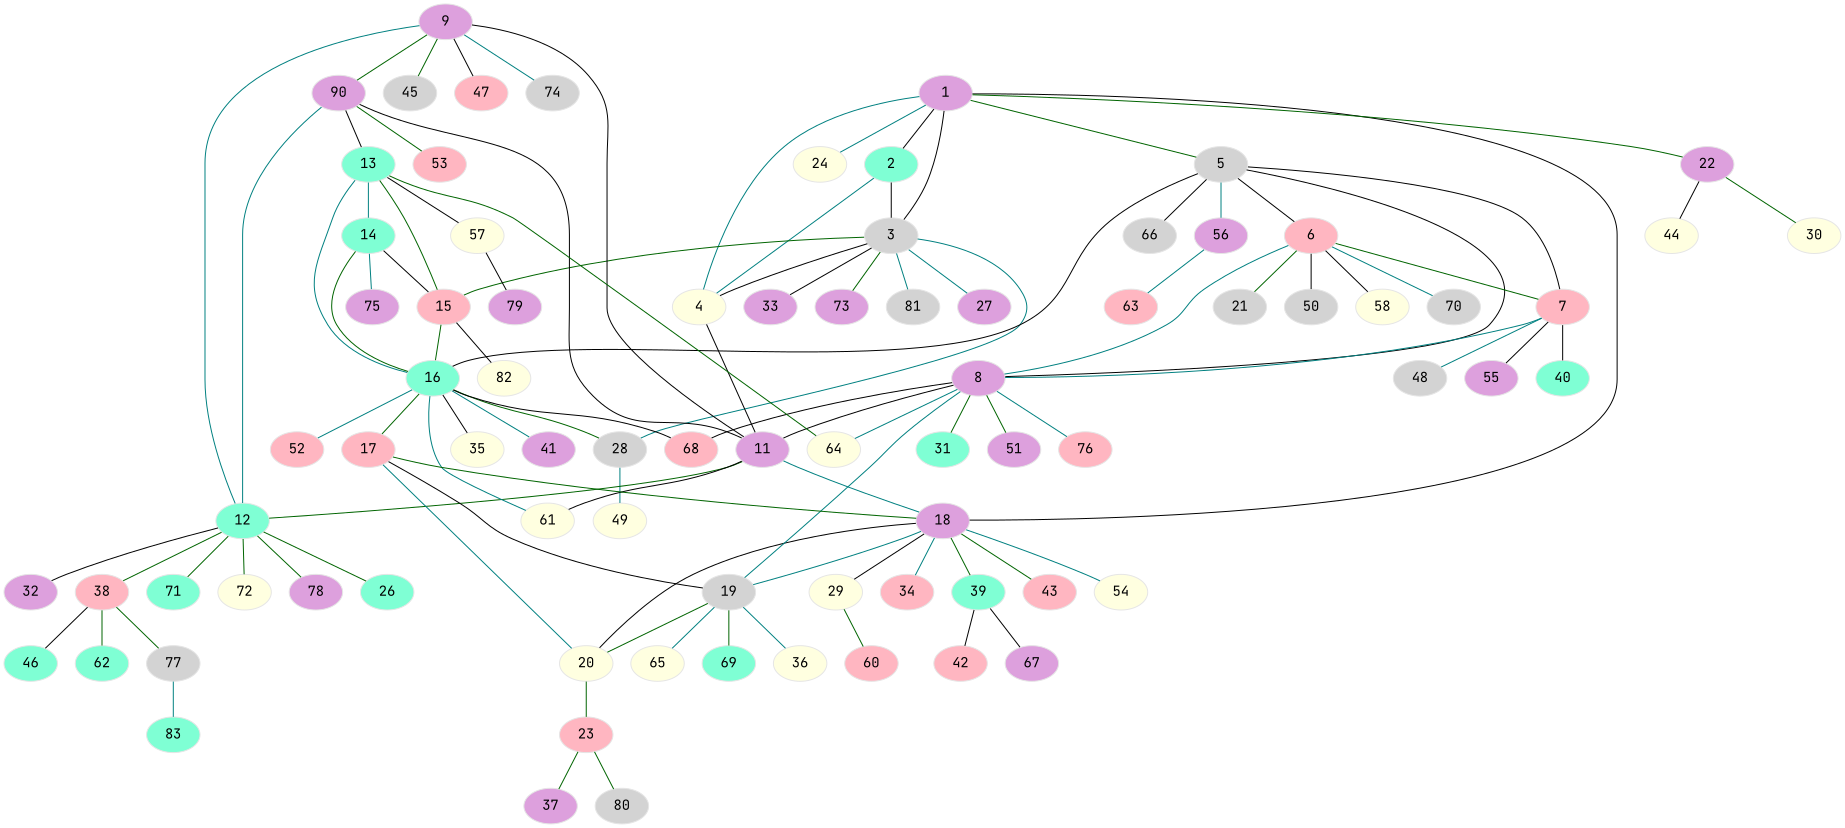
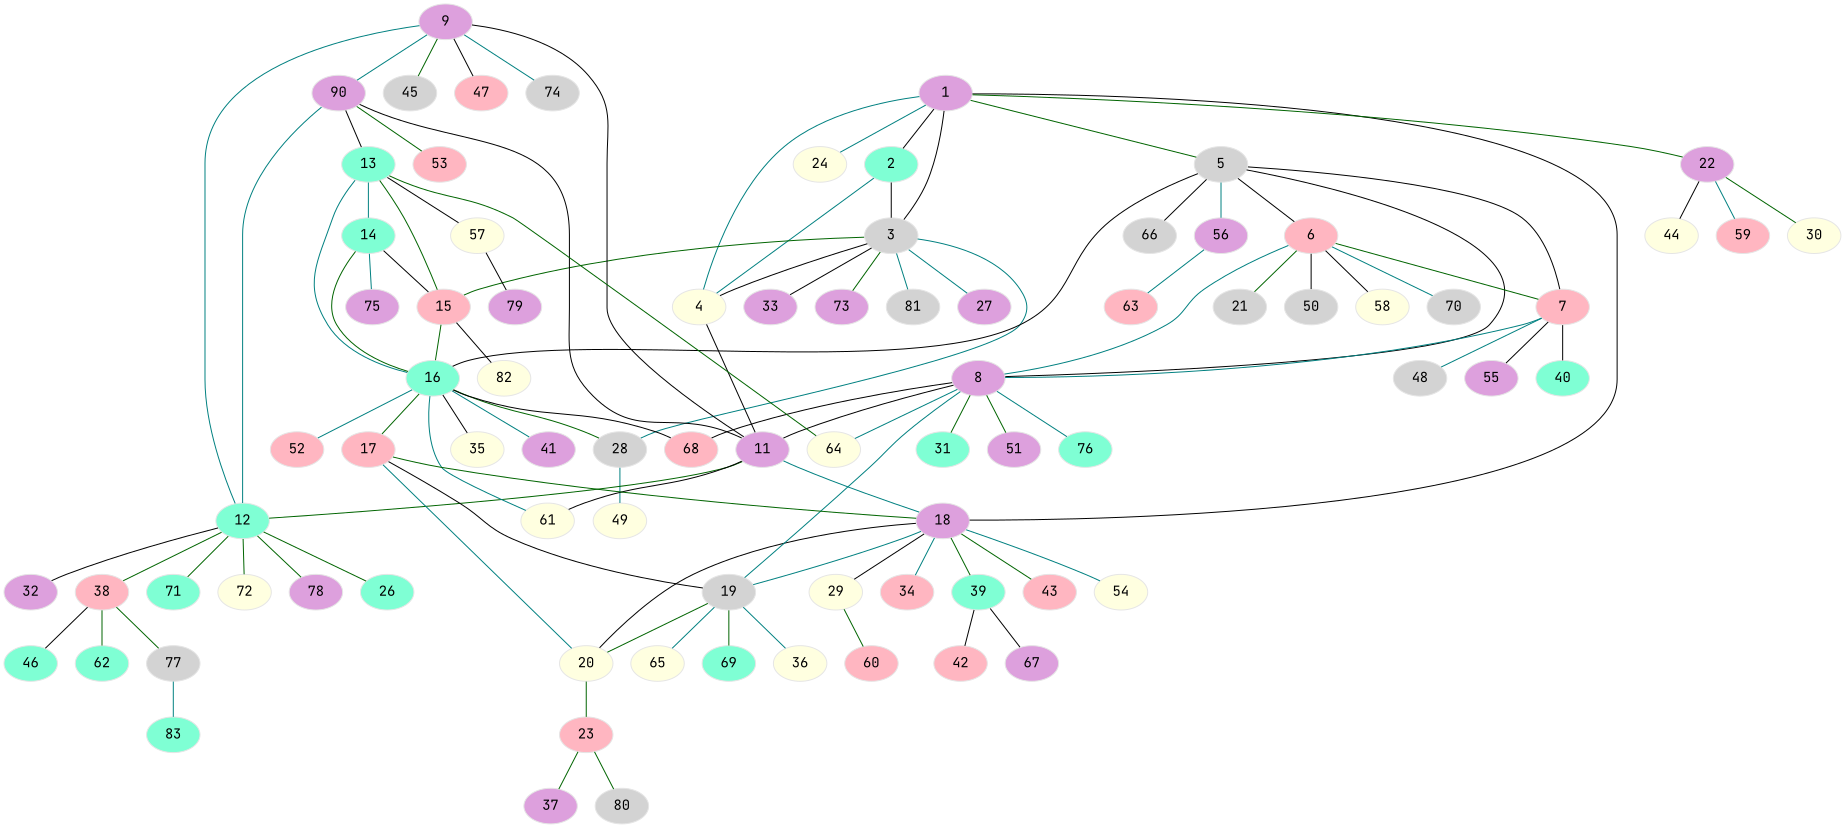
  graph {
    fontname="JetBrains Mono"
    node [color=gray90 fillcolor=plum fontname="JetBrains Mono" style=filled]
    edge [color=black fontname="JetBrains Mono"]
    2 [fillcolor=aquamarine]
    1
    3 [fillcolor=lightgrey]
    4 [fillcolor=lightyellow]
    5 [fillcolor=lightgrey]
    18
    22
    24 [fillcolor=lightyellow]
    15 [fillcolor=lightpink]
    27
    28 [fillcolor=lightgrey]
    33
    73
    81 [fillcolor=lightgrey]
    11
    6 [fillcolor=lightpink]
    7 [fillcolor=lightpink]
    8
    16 [fillcolor=aquamarine]
    56
    66 [fillcolor=lightgrey]
    19 [fillcolor=lightgrey]
    20 [fillcolor=lightyellow]
    29 [fillcolor=lightyellow]
    34 [fillcolor=lightpink]
    39 [fillcolor=aquamarine]
    43 [fillcolor=lightpink]
    54 [fillcolor=lightyellow]
    30 [fillcolor=lightyellow]
    44 [fillcolor=lightyellow]
+   59 [fillcolor=lightpink]
    82 [fillcolor=lightyellow]
    49 [fillcolor=lightyellow]
    12 [fillcolor=aquamarine]
    61 [fillcolor=lightyellow]
    21 [fillcolor=lightgrey]
    50 [fillcolor=lightgrey]
    58 [fillcolor=lightyellow]
    70 [fillcolor=lightgrey]
    40 [fillcolor=aquamarine]
    48 [fillcolor=lightgrey]
    55
    31 [fillcolor=aquamarine]
    51
    64 [fillcolor=lightyellow]
    68 [fillcolor=lightpink]
-   76 [fillcolor=lightpink]
+   76 [fillcolor=aquamarine]
    17 [fillcolor=lightpink]
    35 [fillcolor=lightyellow]
    41
    52 [fillcolor=lightpink]
    63 [fillcolor=lightpink]
    36 [fillcolor=lightyellow]
    65 [fillcolor=lightyellow]
    69 [fillcolor=aquamarine]
    9
    n57 [label=90]
    45 [fillcolor=lightgrey]
    47 [fillcolor=lightpink]
    74 [fillcolor=lightgrey]
    13 [fillcolor=aquamarine]
    53 [fillcolor=lightpink]
    26 [fillcolor=aquamarine]
    32
    38 [fillcolor=lightpink]
    71 [fillcolor=aquamarine]
    72 [fillcolor=lightyellow]
    78
    14 [fillcolor=aquamarine]
    57 [fillcolor=lightyellow]
    46 [fillcolor=aquamarine]
    62 [fillcolor=aquamarine]
    77 [fillcolor=lightgrey]
    75
    79
    23 [fillcolor=lightpink]
    60 [fillcolor=lightpink]
    42 [fillcolor=lightpink]
    67
    37
    80 [fillcolor=lightgrey]
    83 [fillcolor=aquamarine]
    2 -- 3
    2 -- 4 [color=teal]
    1 -- 2
    1 -- 3
    1 -- 4 [color=teal]
    1 -- 5 [color=darkgreen]
    1 -- 18
    1 -- 22 [color=darkgreen]
    1 -- 24 [color=teal]
    3 -- 4
    3 -- 15 [color=darkgreen]
    3 -- 27 [color=teal]
    3 -- 28 [color=teal]
    3 -- 33
    3 -- 73 [color=darkgreen]
    3 -- 81 [color=teal]
    4 -- 11
    5 -- 6
    5 -- 7
    5 -- 8
    5 -- 16
    5 -- 56 [color=teal]
    5 -- 66
    18 -- 19 [color=teal]
    18 -- 20
    18 -- 29
    18 -- 34 [color=teal]
    18 -- 39 [color=darkgreen]
    18 -- 43 [color=darkgreen]
    18 -- 54 [color=teal]
    22 -- 30 [color=darkgreen]
    22 -- 44
+   22 -- 59 [color=teal]
    15 -- 16 [color=darkgreen]
    15 -- 82
    28 -- 49 [color=teal]
    11 -- 18 [color=teal]
    11 -- 12 [color=darkgreen]
    11 -- 61
    6 -- 7 [color=darkgreen]
    6 -- 8 [color=teal]
    6 -- 21 [color=darkgreen]
    6 -- 50
    6 -- 58
    6 -- 70 [color=teal]
    7 -- 8 [color=teal]
    7 -- 40
    7 -- 48 [color=teal]
    7 -- 55
    8 -- 11
    8 -- 19 [color=teal]
    8 -- 31 [color=darkgreen]
    8 -- 51 [color=darkgreen]
    8 -- 64 [color=teal]
    8 -- 68
    8 -- 76 [color=teal]
    16 -- 28 [color=darkgreen]
    16 -- 61 [color=teal]
    16 -- 68
    16 -- 17 [color=darkgreen]
    16 -- 35
    16 -- 41 [color=teal]
    16 -- 52 [color=teal]
    56 -- 63 [color=teal]
    19 -- 20 [color=darkgreen]
    19 -- 36 [color=teal]
    19 -- 65 [color=teal]
    19 -- 69 [color=darkgreen]
    20 -- 23 [color=darkgreen]
    29 -- 60 [color=darkgreen]
    39 -- 42
    39 -- 67
    12 -- 26 [color=darkgreen]
    12 -- 32
    12 -- 38 [color=darkgreen]
    12 -- 71 [color=darkgreen]
    12 -- 72 [color=darkgreen]
    12 -- 78 [color=darkgreen]
    17 -- 18 [color=darkgreen]
    17 -- 19
    17 -- 20 [color=teal]
    9 -- 11
    9 -- 12 [color=teal]
-   9 -- n57 [color=darkgreen]
+   9 -- n57 [color=teal]
    9 -- 45 [color=darkgreen]
    9 -- 47
    9 -- 74 [color=teal]
    n57 -- 11
    n57 -- 12 [color=teal]
    n57 -- 13
    n57 -- 53 [color=darkgreen]
    13 -- 15 [color=darkgreen]
    13 -- 16 [color=teal]
    13 -- 64 [color=darkgreen]
    13 -- 14 [color=teal]
    13 -- 57
    38 -- 46
    38 -- 62 [color=darkgreen]
    38 -- 77 [color=darkgreen]
    14 -- 15
    14 -- 16 [color=darkgreen]
    14 -- 75 [color=teal]
    57 -- 79
    77 -- 83 [color=teal]
    23 -- 37 [color=darkgreen]
    23 -- 80 [color=darkgreen]
  }
